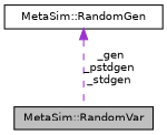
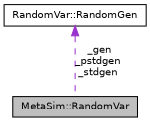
  digraph {
    node [color=black fontname=Helvetica fontsize=10 shape=record style=filled]
    n1 [fillcolor=grey75 fontcolor=black height=0.2 label="MetaSim::RandomVar" width=0.4]
-   n2 [fillcolor=white height=0.2 label="MetaSim::RandomGen" width=0.4]
+   n2 [fillcolor=white height=0.2 label="RandomVar::RandomGen" width=0.4]
    n2 -> n1 [color=darkorchid3 dir=back fontname=Helvetica fontsize=10 label=" _gen\n_pstdgen\n_stdgen" labelfontname=Helvetica labelfontsize=10 style=dashed]
  }
